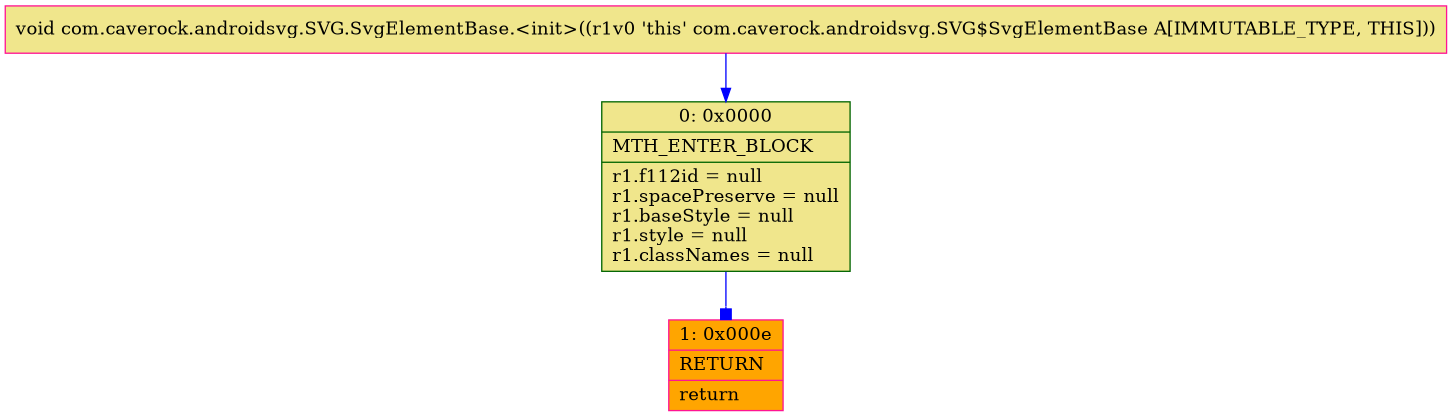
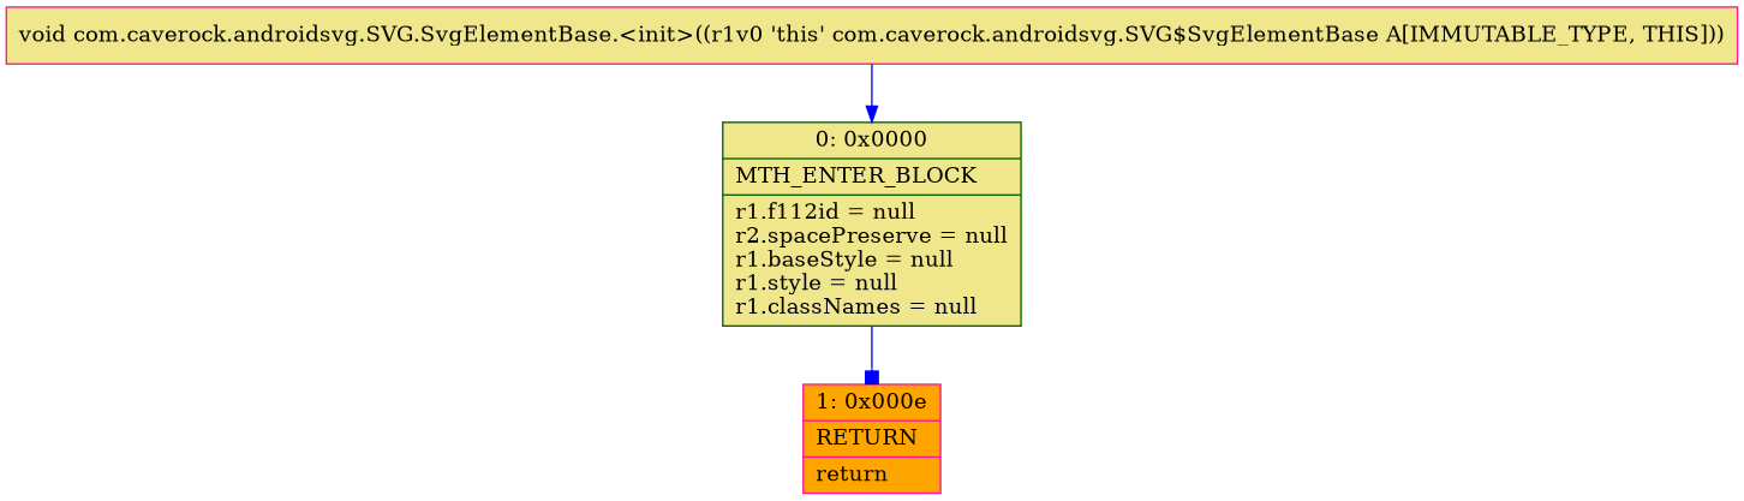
  digraph {
    node [shape=record style=filled fillcolor=khaki color=deeppink]
    edge [color=blue]
-   n1 [label="{0\:\ 0x0000|MTH_ENTER_BLOCK\l|r1.f112id = null\lr1.spacePreserve = null\lr1.baseStyle = null\lr1.style = null\lr1.classNames = null\l}" color=darkgreen]
+   n1 [label="{0\:\ 0x0000|MTH_ENTER_BLOCK\l|r1.f112id = null\lr2.spacePreserve = null\lr1.baseStyle = null\lr1.style = null\lr1.classNames = null\l}" color=darkgreen]
    n2 [label="{1\:\ 0x000e|RETURN\l|return\l}" fillcolor=orange]
    n3 [label="{void com.caverock.androidsvg.SVG.SvgElementBase.\<init\>((r1v0 'this' com.caverock.androidsvg.SVG$SvgElementBase A[IMMUTABLE_TYPE, THIS])) }"]
    n1 -> n2 [arrowhead=box]
    n3 -> n1 [arrowhead=normal]
  }
